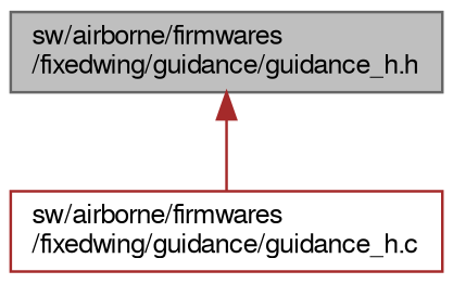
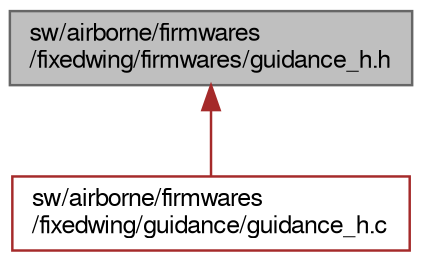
  digraph {
    node [fontname=FreeSans fontsize=10 shape=record style=filled]
-   n1 [color=gray40 fillcolor=grey75 fontcolor=black height=0.2 label="sw/airborne/firmwares\l/fixedwing/guidance/guidance_h.h" width=0.4]
+   n1 [color=gray40 fillcolor=grey75 fontcolor=black height=0.2 label="sw/airborne/firmwares\l/fixedwing/firmwares/guidance_h.h" width=0.4]
    n2 [color=brown fillcolor=white height=0.2 label="sw/airborne/firmwares\l/fixedwing/guidance/guidance_h.c" width=0.4]
    n1 -> n2 [color=brown dir=back fontname=FreeSans fontsize=10 labelfontname=FreeSans labelfontsize=10 style=solid]
  }
